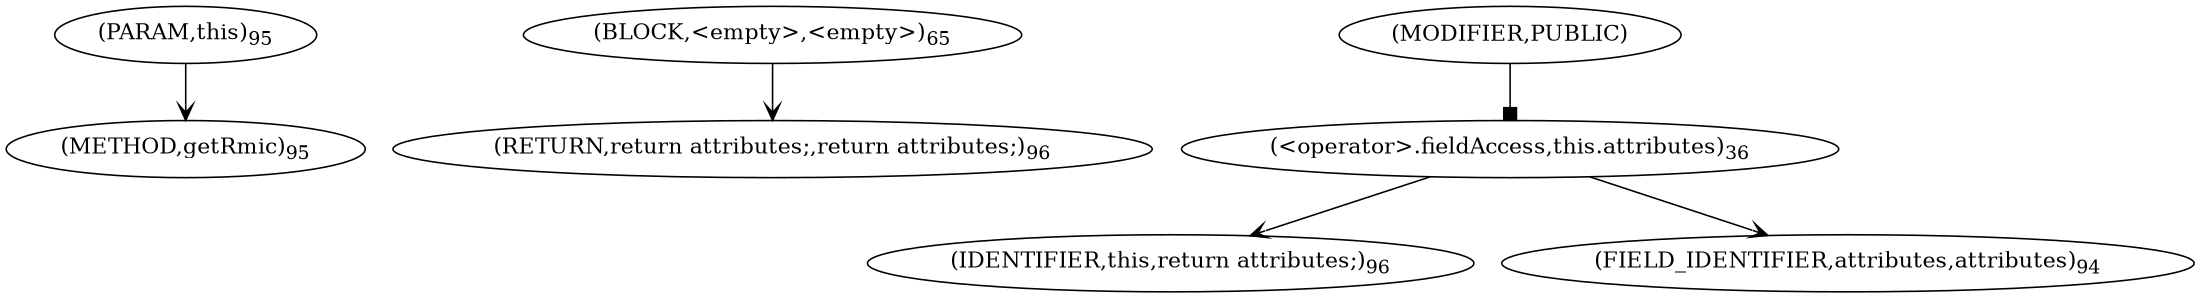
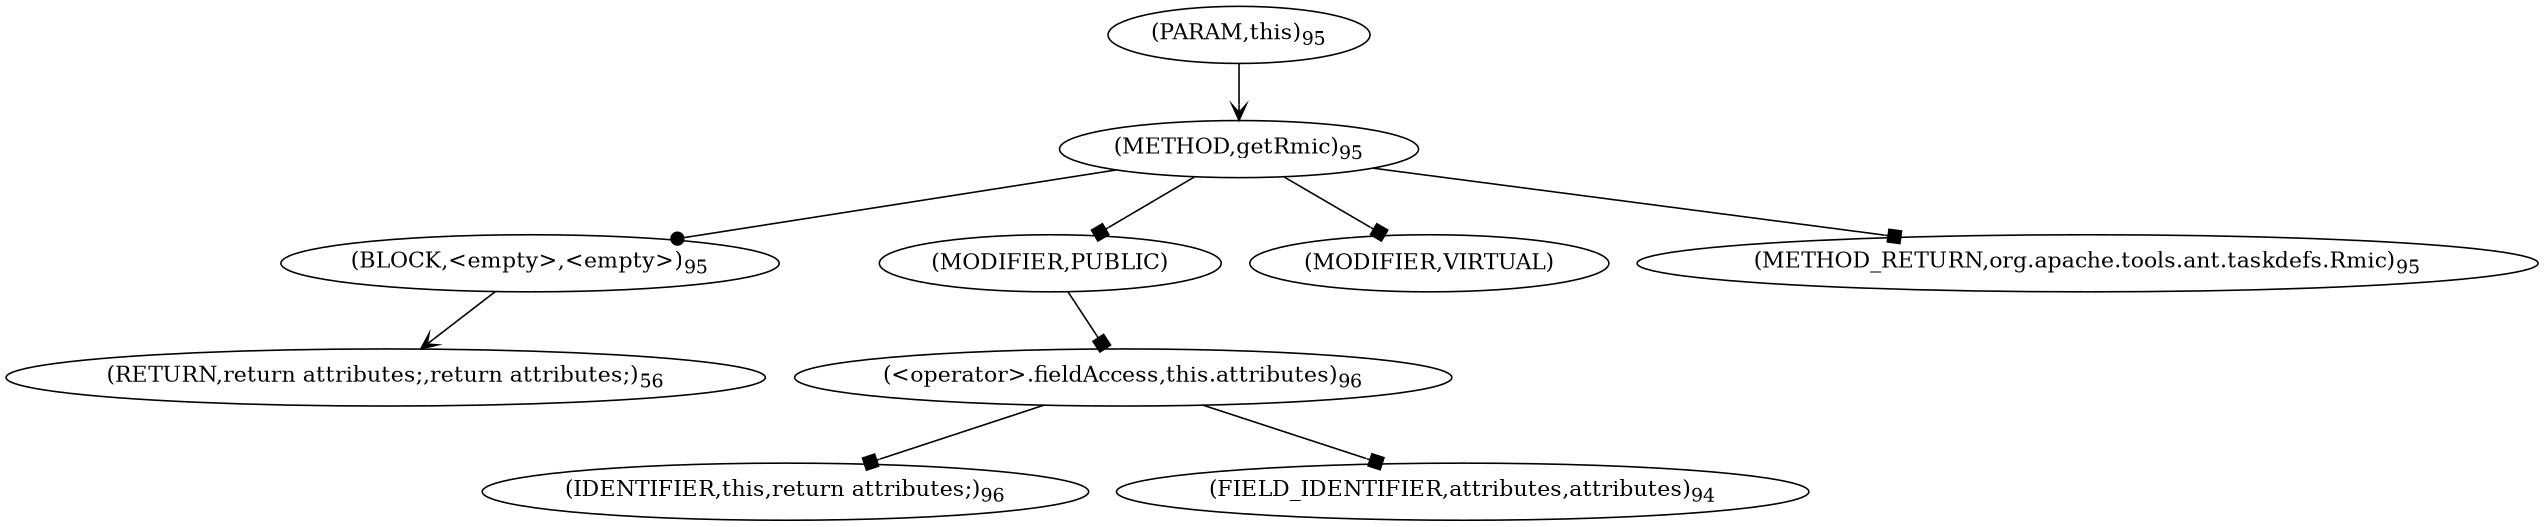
  digraph {
    edge [arrowhead=box]
    n1 [label=<(METHOD,getRmic)<SUB>95</SUB>>]
-   n2 [label=<(BLOCK,&lt;empty&gt;,&lt;empty&gt;)<SUB>65</SUB>>]
+   n2 [label=<(BLOCK,&lt;empty&gt;,&lt;empty&gt;)<SUB>95</SUB>>]
    n3 [label=<(MODIFIER,PUBLIC)>]
+   n4 [label=<(MODIFIER,VIRTUAL)>]
+   n5 [label=<(METHOD_RETURN,org.apache.tools.ant.taskdefs.Rmic)<SUB>95</SUB>>]
    n6 [label=<(PARAM,this)<SUB>95</SUB>>]
-   n7 [label=<(RETURN,return attributes;,return attributes;)<SUB>96</SUB>>]
-   n8 [label=<(&lt;operator&gt;.fieldAccess,this.attributes)<SUB>36</SUB>>]
+   n7 [label=<(RETURN,return attributes;,return attributes;)<SUB>56</SUB>>]
+   n8 [label=<(&lt;operator&gt;.fieldAccess,this.attributes)<SUB>96</SUB>>]
    n9 [label=<(IDENTIFIER,this,return attributes;)<SUB>96</SUB>>]
    n10 [label=<(FIELD_IDENTIFIER,attributes,attributes)<SUB>94</SUB>>]
+   n1 -> n2 [arrowhead=dot]
+   n1 -> n3
+   n1 -> n4
+   n1 -> n5
    n2 -> n7 [arrowhead=vee]
    n3 -> n8
    n6 -> n1 [arrowhead=vee]
-   n8 -> n9 [arrowhead=vee]
-   n8 -> n10 [arrowhead=vee]
+   n8 -> n9
+   n8 -> n10
  }
